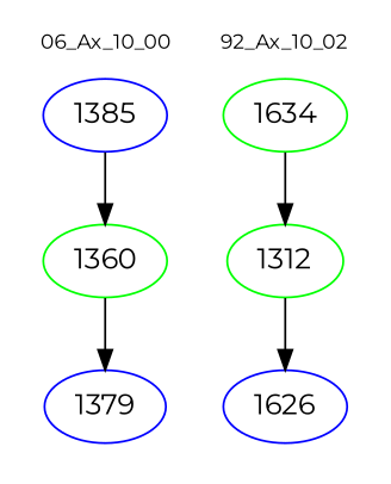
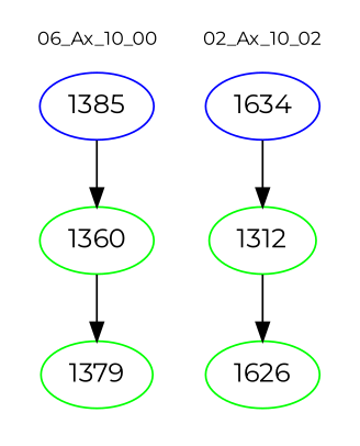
  digraph {
    fontname=Montserrat
    node [color=green fontname=Montserrat]
    edge [color=black fontname=Montserrat]
    n1 [color=blue label=1385]
    n2 [label=1360]
-   n3 [color=blue label=1379]
-   n4 [label=1634]
+   n3 [label=1379]
+   n4 [color=blue label=1634]
    n5 [label=1312]
-   n6 [color=blue label=1626]
+   n6 [label=1626]
    subgraph cluster_1 {
      color=white
      fontsize=10
      label="06_Ax_10_00"
      n1
      n2
      n3
    }
    subgraph cluster_2 {
      color=white
      fontsize=10
-     label="92_Ax_10_02"
+     label="02_Ax_10_02"
      n4
      n5
      n6
    }
    n1 -> n2
    n2 -> n3
    n4 -> n5
    n5 -> n6
  }
